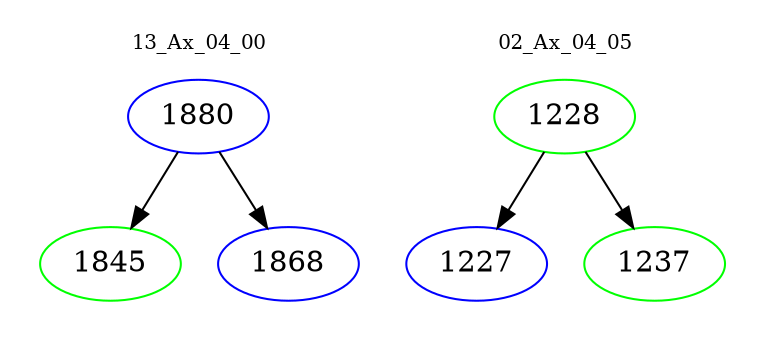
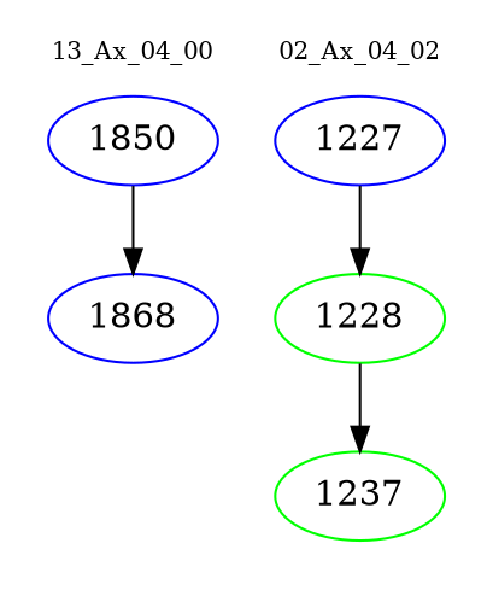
  digraph {
    node [color=blue]
    edge [color=black]
-   n1 [label=1880]
-   n2 [color=green label=1845]
+   n1 [label=1850]
    n3 [label=1868]
    n4 [color=green label=1228]
    n5 [label=1227]
    n6 [color=green label=1237]
    subgraph cluster_1 {
      color=white
      fontsize=10
      label="13_Ax_04_00"
      n1
-     n2
      n3
    }
    subgraph cluster_2 {
      color=white
      fontsize=10
-     label="02_Ax_04_05"
+     label="02_Ax_04_02"
      n4
      n5
      n6
    }
-   n1 -> n2
    n1 -> n3
-   n4 -> n5
+   n5 -> n4
    n4 -> n6
  }
